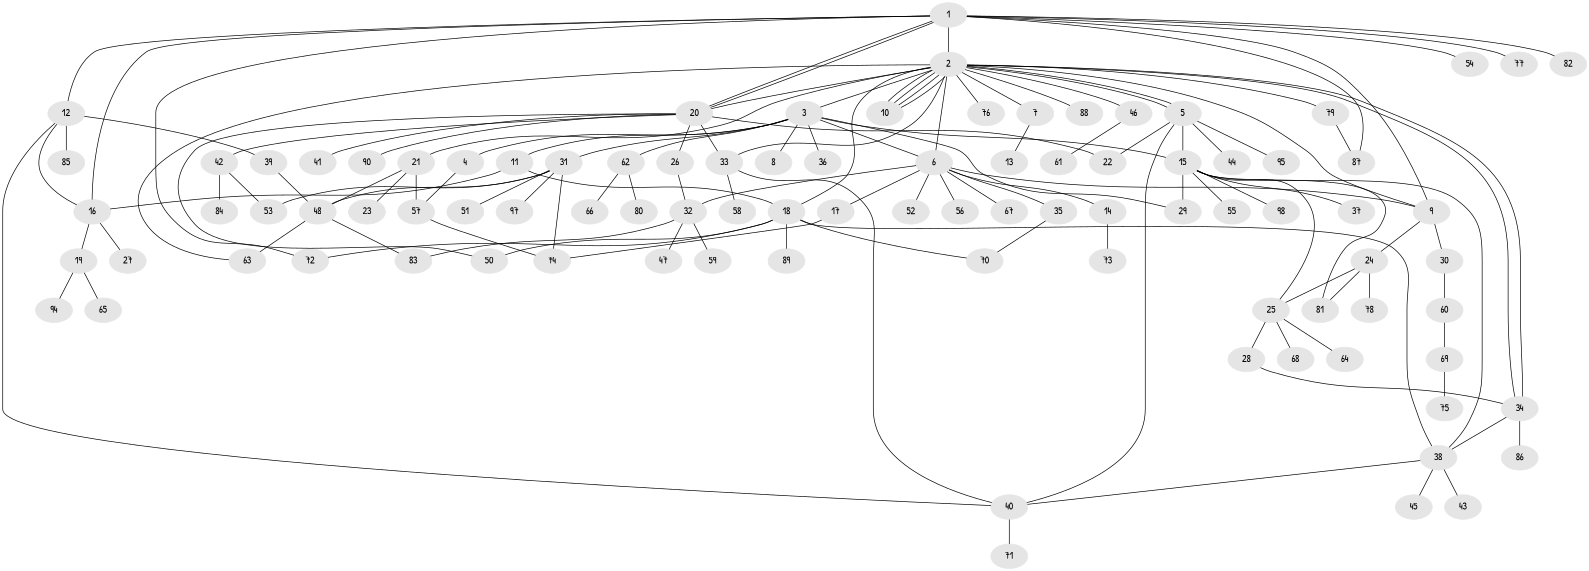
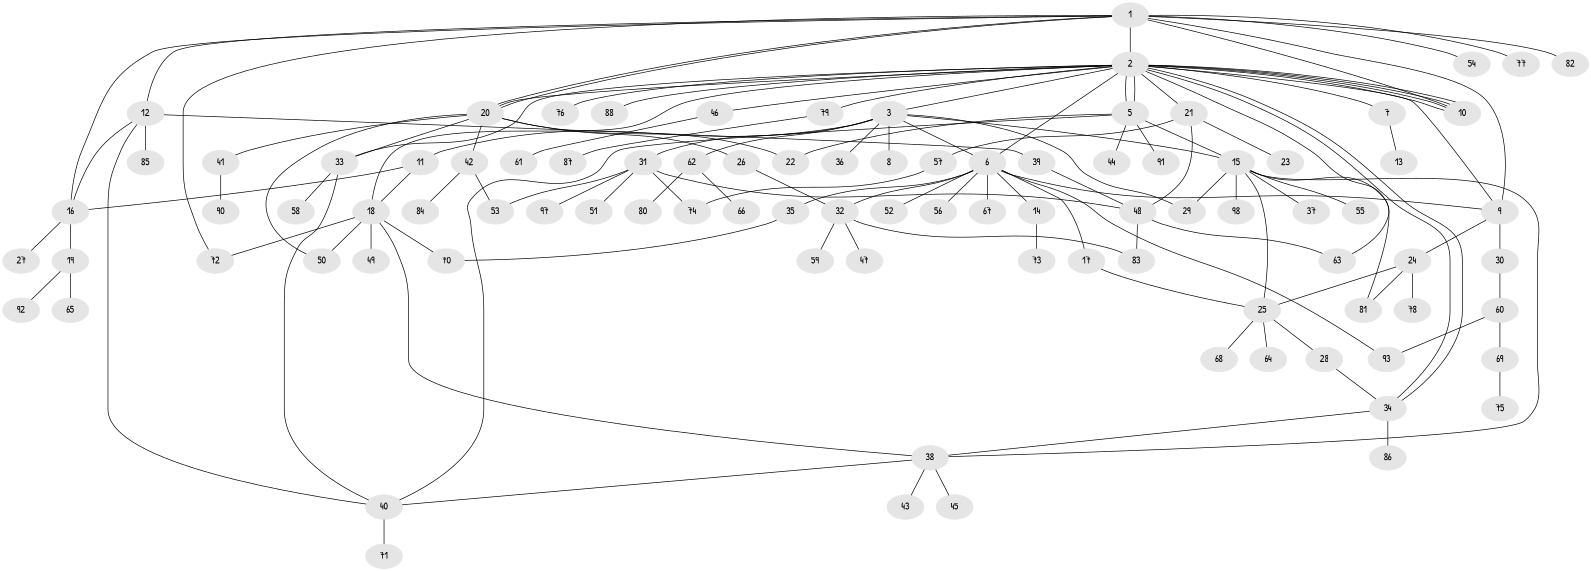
  graph {
    fontname="Patrick Hand"
    node [color=gray90 fontname="Patrick Hand" style=filled]
    edge [fontname="Patrick Hand"]
    1
    2
    9
    10
    12
    16
    20
    54
    72
    77
    82
    3
    5
    6
    7
    18
    21
    33
    34
    46
    63
    76
    79
    88
    24
    30
    40
    39
    85
    19
    27
    22
    50
    26
    41
    42
    90
-   4
    8
    11
    15
    29
    31
    36
    62
    44
-   91 [label=95]
+   91
    14
    17
    32
    35
    52
    56
    67
+   93
    13
    38
    70
-   89
+   89 [label=49]
    57
    23
    48
    58
    86
    61
    87
    25
    37
    55
    81
    n71 [label=98]
    51
    53
    74
    n75 [label=97]
    66
    80
    71
    73
    47
    59
    83
    78
    60
    28
    64
    68
    43
    45
    65
-   94
+   94 [label=92]
    84
    69
    75
    1 -- 2
    1 -- 9
-   1 -- 87
+   1 -- 10
    1 -- 12
    1 -- 16
    1 -- 20
    1 -- 20
    1 -- 54
    1 -- 72
    1 -- 77
    1 -- 82
    2 -- 9
    2 -- 10
    2 -- 10
    2 -- 10
    2 -- 10
    2 -- 20
    2 -- 3
    2 -- 5
    2 -- 5
    2 -- 6
    2 -- 7
    2 -- 18
    2 -- 21
    2 -- 33
    2 -- 34
    2 -- 34
    2 -- 46
    2 -- 63
    2 -- 76
    2 -- 79
    2 -- 88
    9 -- 24
    9 -- 30
    12 -- 16
    12 -- 40
    12 -- 39
    12 -- 85
    16 -- 19
    16 -- 27
    20 -- 33
    20 -- 22
    20 -- 50
    20 -- 26
    20 -- 41
    20 -- 42
-   20 -- 90
+   41 -- 90
    3 -- 6
-   3 -- 4
    3 -- 8
    3 -- 11
    3 -- 15
    3 -- 29
    3 -- 31
    3 -- 36
    3 -- 62
    5 -- 40
    5 -- 22
    5 -- 15
    5 -- 44
    5 -- 91
    6 -- 9
    6 -- 14
    6 -- 17
    6 -- 32
    6 -- 35
    6 -- 52
    6 -- 56
    6 -- 67
+   6 -- 93
    7 -- 13
    18 -- 72
    18 -- 50
    18 -- 38
    18 -- 70
    18 -- 89
    21 -- 57
    21 -- 23
    21 -- 48
    33 -- 40
    33 -- 58
    34 -- 38
    34 -- 86
    46 -- 61
    79 -- 87
    24 -- 25
    24 -- 81
    24 -- 78
    30 -- 60
    40 -- 71
    39 -- 48
    19 -- 65
    19 -- 94
    26 -- 32
    42 -- 53
    42 -- 84
-   4 -- 57
    11 -- 16
    11 -- 18
    15 -- 29
    15 -- 38
    15 -- 25
    15 -- 37
    15 -- 55
    15 -- 81
    15 -- n71
    31 -- 48
    31 -- 51
    31 -- 53
    31 -- 74
    31 -- n75
    62 -- 66
    62 -- 80
    14 -- 73
-   17 -- 74
+   17 -- 25
    32 -- 47
    32 -- 59
    32 -- 83
    35 -- 70
    38 -- 40
    38 -- 43
    38 -- 45
    57 -- 74
    48 -- 63
    48 -- 83
    25 -- 28
    25 -- 64
    25 -- 68
+   60 -- 93
    60 -- 69
    28 -- 34
    69 -- 75
  }
